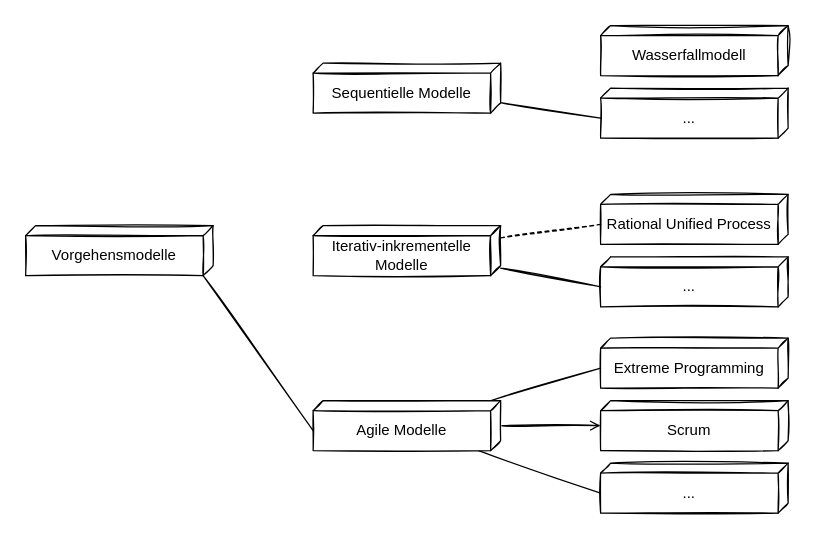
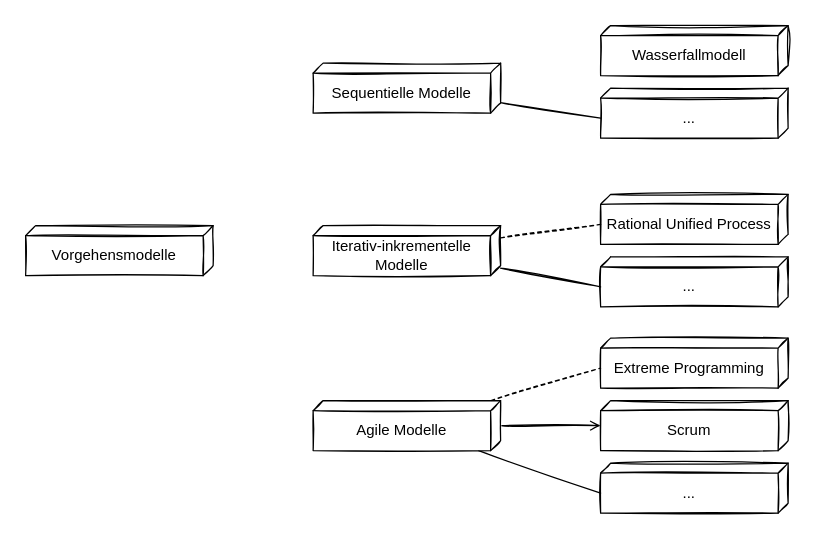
  <mxCell id="0" />
  <mxCell id="1" parent="0" />
  <mxCell id="2" value="Wasserfallmodell" style="shape=cube;whiteSpace=wrap;html=1;boundedLbl=1;backgroundOutline=1;darkOpacity=0;darkOpacity2=0;sketch=1;size=8;rotation=0;flipV=0;direction=south;portConstraintRotation=0;fontSize=12;" parent="1" vertex="1"><mxGeometry x="480" y="20" width="150" height="40" as="geometry" /></mxCell>
  <mxCell id="3" value="Rational Unified Process" style="shape=cube;whiteSpace=wrap;html=1;boundedLbl=1;backgroundOutline=1;darkOpacity=0;darkOpacity2=0;sketch=1;size=8;rotation=0;flipV=0;direction=south;portConstraintRotation=0;fontSize=12;" parent="1" vertex="1"><mxGeometry x="480" y="155" width="150" height="40" as="geometry" /></mxCell>
  <mxCell id="4" value="..." style="shape=cube;whiteSpace=wrap;html=1;boundedLbl=1;backgroundOutline=1;darkOpacity=0;darkOpacity2=0;sketch=1;size=8;rotation=0;flipV=0;direction=south;portConstraintRotation=0;fontSize=12;" parent="1" vertex="1"><mxGeometry x="480" y="70" width="150" height="40" as="geometry" /></mxCell>
  <mxCell id="5" value="Extreme Programming" style="shape=cube;whiteSpace=wrap;html=1;boundedLbl=1;backgroundOutline=1;darkOpacity=0;darkOpacity2=0;sketch=1;size=8;rotation=0;flipV=0;direction=south;portConstraintRotation=0;fontSize=12;" parent="1" vertex="1"><mxGeometry x="480" y="270" width="150" height="40" as="geometry" /></mxCell>
  <mxCell id="6" value="..." style="shape=cube;whiteSpace=wrap;html=1;boundedLbl=1;backgroundOutline=1;darkOpacity=0;darkOpacity2=0;sketch=1;size=8;rotation=0;flipV=0;direction=south;portConstraintRotation=0;fontSize=12;" parent="1" vertex="1"><mxGeometry x="480" y="205" width="150" height="40" as="geometry" /></mxCell>
  <mxCell id="7" value="Scrum" style="shape=cube;whiteSpace=wrap;html=1;boundedLbl=1;backgroundOutline=1;darkOpacity=0;darkOpacity2=0;sketch=1;size=8;rotation=0;flipV=0;direction=south;portConstraintRotation=0;fontSize=12;" parent="1" vertex="1"><mxGeometry x="480" y="320" width="150" height="40" as="geometry" /></mxCell>
  <mxCell id="8" value="..." style="shape=cube;whiteSpace=wrap;html=1;boundedLbl=1;backgroundOutline=1;darkOpacity=0;darkOpacity2=0;sketch=1;size=8;rotation=0;flipV=0;direction=south;portConstraintRotation=0;fontSize=12;" parent="1" vertex="1"><mxGeometry x="480" y="370" width="150" height="40" as="geometry" /></mxCell>
  <mxCell id="9" style="edgeStyle=none;rounded=0;sketch=1;orthogonalLoop=1;jettySize=auto;html=1;entryX=0;entryY=0;entryDx=24;entryDy=150;entryPerimeter=0;shadow=0;endArrow=none;endFill=0;fontSize=12;dashed=1;" parent="1" source="11" target="3" edge="1"><mxGeometry relative="1" as="geometry" /></mxCell>
  <mxCell id="10" style="edgeStyle=none;rounded=0;sketch=1;orthogonalLoop=1;jettySize=auto;html=1;entryX=0;entryY=0;entryDx=24;entryDy=150;entryPerimeter=0;shadow=0;endArrow=none;endFill=0;fontSize=12;" parent="1" source="11" target="6" edge="1"><mxGeometry relative="1" as="geometry" /></mxCell>
  <mxCell id="11" value="Iterativ-inkrementelle Modelle" style="shape=cube;whiteSpace=wrap;html=1;boundedLbl=1;backgroundOutline=1;darkOpacity=0;darkOpacity2=0;sketch=1;size=8;rotation=0;flipV=0;direction=south;portConstraintRotation=0;fontSize=12;" parent="1" vertex="1"><mxGeometry x="250" y="180" width="150" height="40" as="geometry" /></mxCell>
  <mxCell id="12" style="edgeStyle=none;rounded=0;sketch=1;orthogonalLoop=1;jettySize=auto;html=1;entryX=0;entryY=0;entryDx=24;entryDy=150;entryPerimeter=0;shadow=0;endArrow=none;endFill=0;fontSize=12;" parent="1" source="13" target="4" edge="1"><mxGeometry relative="1" as="geometry" /></mxCell>
  <mxCell id="13" value="Sequentielle Modelle" style="shape=cube;whiteSpace=wrap;html=1;boundedLbl=1;backgroundOutline=1;darkOpacity=0;darkOpacity2=0;sketch=1;size=8;rotation=0;flipV=0;direction=south;portConstraintRotation=0;fontSize=12;" parent="1" vertex="1"><mxGeometry x="250" y="50" width="150" height="40" as="geometry" /></mxCell>
- <mxCell id="14" style="edgeStyle=none;rounded=0;sketch=1;orthogonalLoop=1;jettySize=auto;html=1;entryX=0;entryY=0;entryDx=24;entryDy=150;entryPerimeter=0;shadow=0;endArrow=none;endFill=0;fontSize=12;" parent="1" source="17" target="5" edge="1"><mxGeometry relative="1" as="geometry" /></mxCell>
+ <mxCell id="14" style="edgeStyle=none;rounded=0;sketch=1;orthogonalLoop=1;jettySize=auto;html=1;entryX=0;entryY=0;entryDx=24;entryDy=150;entryPerimeter=0;shadow=0;endArrow=none;endFill=0;fontSize=12;dashed=1;" parent="1" source="17" target="5" edge="1"><mxGeometry relative="1" as="geometry" /></mxCell>
  <mxCell id="15" style="edgeStyle=none;rounded=0;sketch=1;orthogonalLoop=1;jettySize=auto;html=1;shadow=0;endArrow=open;endFill=0;fontSize=12;" parent="1" source="17" target="7" edge="1"><mxGeometry relative="1" as="geometry" /></mxCell>
  <mxCell id="16" style="edgeStyle=none;rounded=0;sketch=1;orthogonalLoop=1;jettySize=auto;html=1;entryX=0;entryY=0;entryDx=24;entryDy=150;entryPerimeter=0;shadow=0;endArrow=none;endFill=0;fontSize=12;" parent="1" source="17" target="8" edge="1"><mxGeometry relative="1" as="geometry" /></mxCell>
  <mxCell id="17" value="Agile Modelle" style="shape=cube;whiteSpace=wrap;html=1;boundedLbl=1;backgroundOutline=1;darkOpacity=0;darkOpacity2=0;sketch=1;size=8;rotation=0;flipV=0;direction=south;portConstraintRotation=0;fontSize=12;" parent="1" vertex="1"><mxGeometry x="250" y="320" width="150" height="40" as="geometry" /></mxCell>
- <mxCell id="18" style="rounded=0;sketch=1;orthogonalLoop=1;jettySize=auto;html=1;shadow=0;endArrow=none;endFill=0;entryX=0;entryY=0;entryDx=24;entryDy=150;entryPerimeter=0;fontSize=12;exitX=0;exitY=0;exitDx=40;exitDy=8;exitPerimeter=0;" parent="1" source="19" target="17" edge="1"><mxGeometry relative="1" as="geometry"><mxPoint x="70" y="260" as="targetPoint" /></mxGeometry></mxCell>
  <mxCell id="19" value="Vorgehensmodelle" style="shape=cube;whiteSpace=wrap;html=1;boundedLbl=1;backgroundOutline=1;darkOpacity=0;darkOpacity2=0;sketch=1;size=8;rotation=0;flipV=0;direction=south;portConstraintRotation=0;fontSize=12;" parent="1" vertex="1"><mxGeometry x="20" y="180" width="150" height="40" as="geometry" /></mxCell>
